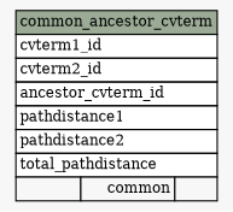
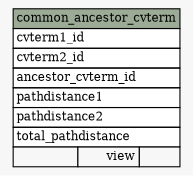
  digraph {
    bgcolor="#f7f7f7"
    fontname="DejaVu Serif"
    fontsize=11
    nodesep=0.18
    rankdir=RL
    ranksep=0.46
-   n1 [fontname="DejaVu Serif" fontsize=11 label=<     <TABLE BORDER="0" CELLBORDER="1" CELLSPACING="0" BGCOLOR="#ffffff">       <TR><TD COLSPAN="3" BGCOLOR="#9bab96" ALIGN="CENTER">common_ancestor_cvterm</TD></TR>       <TR><TD PORT="cvterm1_id" COLSPAN="3" ALIGN="LEFT">cvterm1_id</TD></TR>       <TR><TD PORT="cvterm2_id" COLSPAN="3" ALIGN="LEFT">cvterm2_id</TD></TR>       <TR><TD PORT="ancestor_cvterm_id" COLSPAN="3" ALIGN="LEFT">ancestor_cvterm_id</TD></TR>       <TR><TD PORT="pathdistance1" COLSPAN="3" ALIGN="LEFT">pathdistance1</TD></TR>       <TR><TD PORT="pathdistance2" COLSPAN="3" ALIGN="LEFT">pathdistance2</TD></TR>       <TR><TD PORT="total_pathdistance" COLSPAN="3" ALIGN="LEFT">total_pathdistance</TD></TR>       <TR><TD ALIGN="LEFT" BGCOLOR="#f7f7f7">  </TD><TD ALIGN="RIGHT" BGCOLOR="#f7f7f7">common</TD><TD ALIGN="RIGHT" BGCOLOR="#f7f7f7">  </TD></TR>     </TABLE>> shape=plaintext]
+   n1 [fontname="DejaVu Serif" fontsize=11 label=<     <TABLE BORDER="0" CELLBORDER="1" CELLSPACING="0" BGCOLOR="#ffffff">       <TR><TD COLSPAN="3" BGCOLOR="#9bab96" ALIGN="CENTER">common_ancestor_cvterm</TD></TR>       <TR><TD PORT="cvterm1_id" COLSPAN="3" ALIGN="LEFT">cvterm1_id</TD></TR>       <TR><TD PORT="cvterm2_id" COLSPAN="3" ALIGN="LEFT">cvterm2_id</TD></TR>       <TR><TD PORT="ancestor_cvterm_id" COLSPAN="3" ALIGN="LEFT">ancestor_cvterm_id</TD></TR>       <TR><TD PORT="pathdistance1" COLSPAN="3" ALIGN="LEFT">pathdistance1</TD></TR>       <TR><TD PORT="pathdistance2" COLSPAN="3" ALIGN="LEFT">pathdistance2</TD></TR>       <TR><TD PORT="total_pathdistance" COLSPAN="3" ALIGN="LEFT">total_pathdistance</TD></TR>       <TR><TD ALIGN="LEFT" BGCOLOR="#f7f7f7">  </TD><TD ALIGN="RIGHT" BGCOLOR="#f7f7f7">view</TD><TD ALIGN="RIGHT" BGCOLOR="#f7f7f7">  </TD></TR>     </TABLE>> shape=plaintext]
  }
